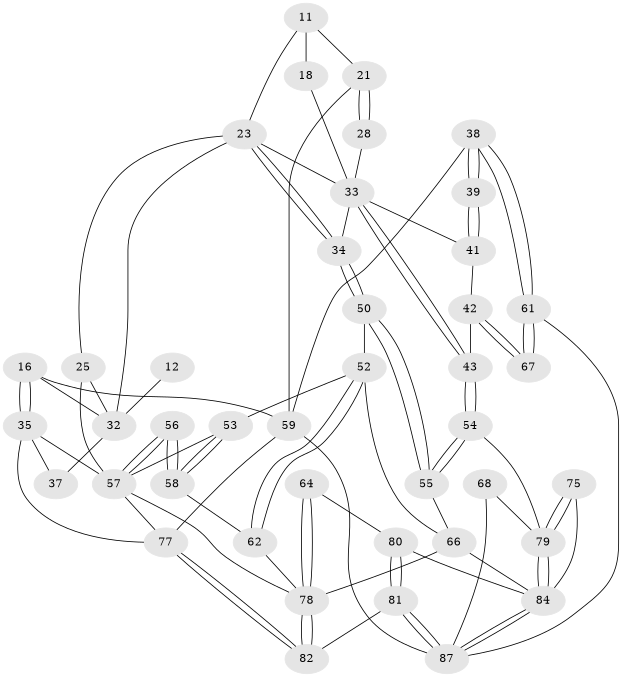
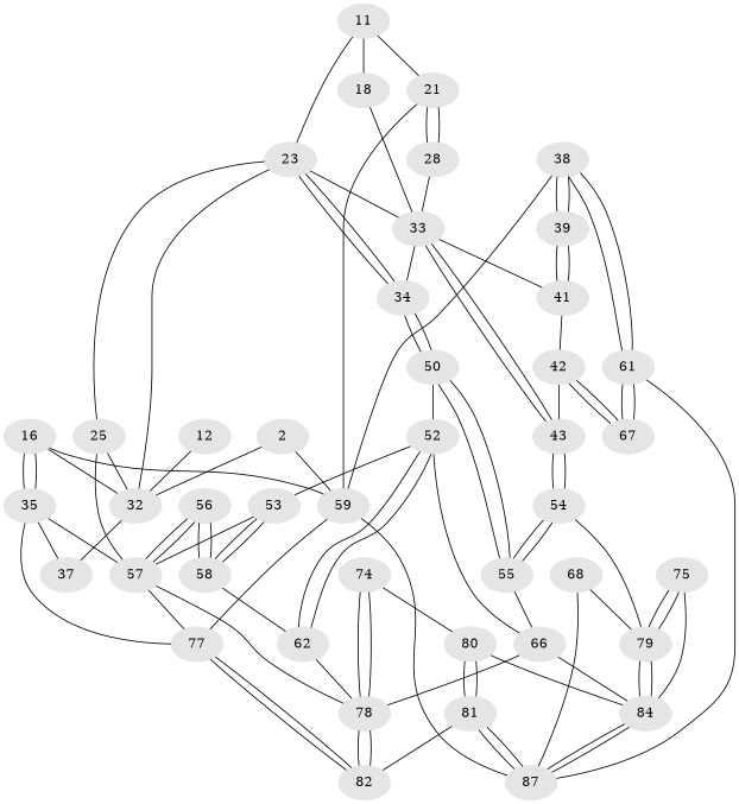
  graph {
    node [color=gray90 style=filled]
+   2 [super="+1"]
    32 [super="+15+21"]
    59 [super="+12+8+26"]
    37 [super="+36"]
    77
    87 [super="+86+85"]
    11 [super="+7+6"]
    18 [super="+17"]
    23 [super="+20"]
    n10 [label=21 super="+9+10"]
    33 [super="+31+19"]
    25 [super="+24"]
    34
    28
    16 [super="+13"]
    35
    57 [super="+47+45+49"]
    41 [super="+40"]
    43
    n20 [label=12]
    50
    78 [super="+71+65+64"]
    42
    54
    52 [super="+51"]
    55
    82
    38
    39
    61
    67
    79 [super="+69+70"]
    53
    62
    66 [super="+63"]
    58
    84 [super="+83+76+72"]
    56
    68
-   74 [label=64]
+   74
    80 [super="+73"]
    81
    75
+   2 -- 32
+   2 -- 59
    32 -- 37
    59 -- 77
    59 -- 87 [weight=2]
    77 -- 82
    77 -- 82
    11 -- 18 [weight=2]
    11 -- 23
    11 -- n10
    18 -- 33 [weight=2]
    23 -- 32
    23 -- 33
    23 -- 25
    23 -- 34
    23 -- 34
    n10 -- 59 [weight=2]
    n10 -- 28 [weight=2]
    n10 -- 28
    33 -- 34
    33 -- 41
    33 -- 43
    33 -- 43
    25 -- 32
    25 -- 57 [weight=2]
    34 -- 50
    34 -- 50
    28 -- 33
    16 -- 32
    16 -- 59
    16 -- 35 [weight=2]
    16 -- 35
    35 -- 37
    35 -- 77
    35 -- 57 [weight=2]
    57 -- 77
    57 -- 78
    41 -- 42
    43 -- 54
    43 -- 54
    n20 -- 32 [weight=3]
    50 -- 52
    50 -- 55
    50 -- 55
    78 -- 82
    78 -- 82
    42 -- 43
    42 -- 67
    42 -- 67
    54 -- 55
    54 -- 55
    54 -- 79
    52 -- 53
    52 -- 62
    52 -- 62
    52 -- 66
    55 -- 66
    38 -- 59
    38 -- 39
    38 -- 39
    38 -- 61
    38 -- 61
    39 -- 41 [weight=2]
    39 -- 41
    61 -- 87
    61 -- 67
    61 -- 67
    79 -- 84
    79 -- 84
    53 -- 57
    53 -- 58
    53 -- 58
    62 -- 78
    66 -- 78
    66 -- 84
    58 -- 62
    84 -- 87
    84 -- 87
    56 -- 57 [weight=2]
    56 -- 57
    56 -- 58
    56 -- 58
    68 -- 87
    68 -- 79
    74 -- 78 [weight=2]
    74 -- 78
    74 -- 80
    80 -- 84 [weight=2]
    80 -- 81
    80 -- 81
    81 -- 87
    81 -- 87
    81 -- 82
    75 -- 79 [weight=2]
    75 -- 79
    75 -- 84
  }
